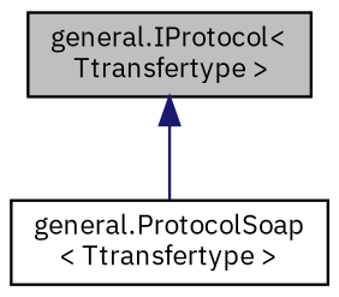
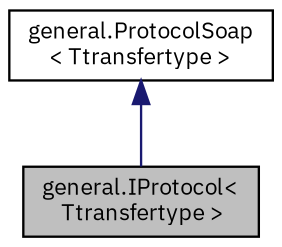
  digraph {
    fontname="IBM Plex Sans"
    node [color=black fontname="IBM Plex Sans" fontsize=10 shape=record style=filled]
    n1 [fillcolor=grey75 fontcolor=black height=0.2 label="general.IProtocol\<\l Ttransfertype \>" width=0.4]
    n2 [fillcolor=white height=0.2 label="general.ProtocolSoap\l\< Ttransfertype \>" width=0.4]
-   n1 -> n2 [color=midnightblue dir=back fontname="IBM Plex Sans" fontsize=10 labelfontname=Helvetica labelfontsize=10 style=solid]
+   n2 -> n1 [color=midnightblue dir=back fontname="IBM Plex Sans" fontsize=10 labelfontname=Helvetica labelfontsize=10 style=solid]
  }
